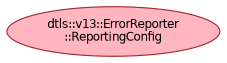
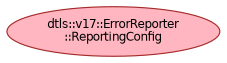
  digraph {
    rankdir=LR
-   n1 [color=brown fillcolor=lightpink fontname=Helvetica fontsize=10 height=0.2 label="dtls::v13::ErrorReporter\l::ReportingConfig" shape=ellipse style=filled width=0.4]
+   n1 [color=brown fillcolor=lightpink fontname=Helvetica fontsize=10 height=0.2 label="dtls::v17::ErrorReporter\l::ReportingConfig" shape=ellipse style=filled width=0.4]
  }
